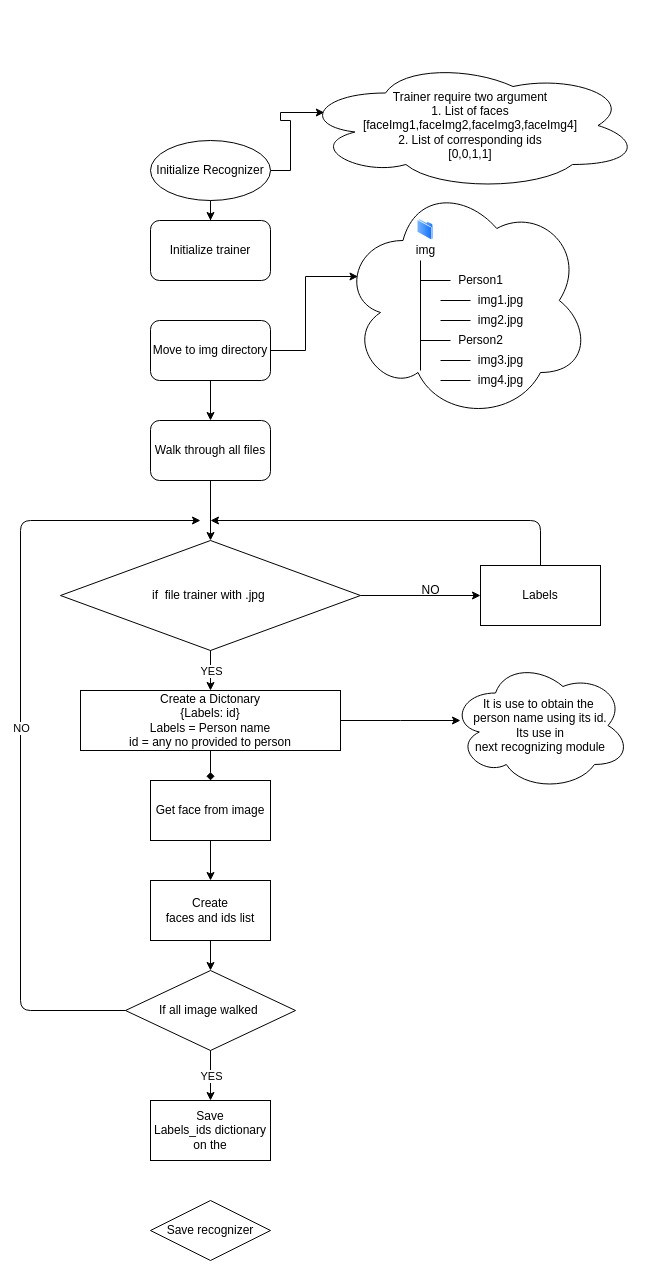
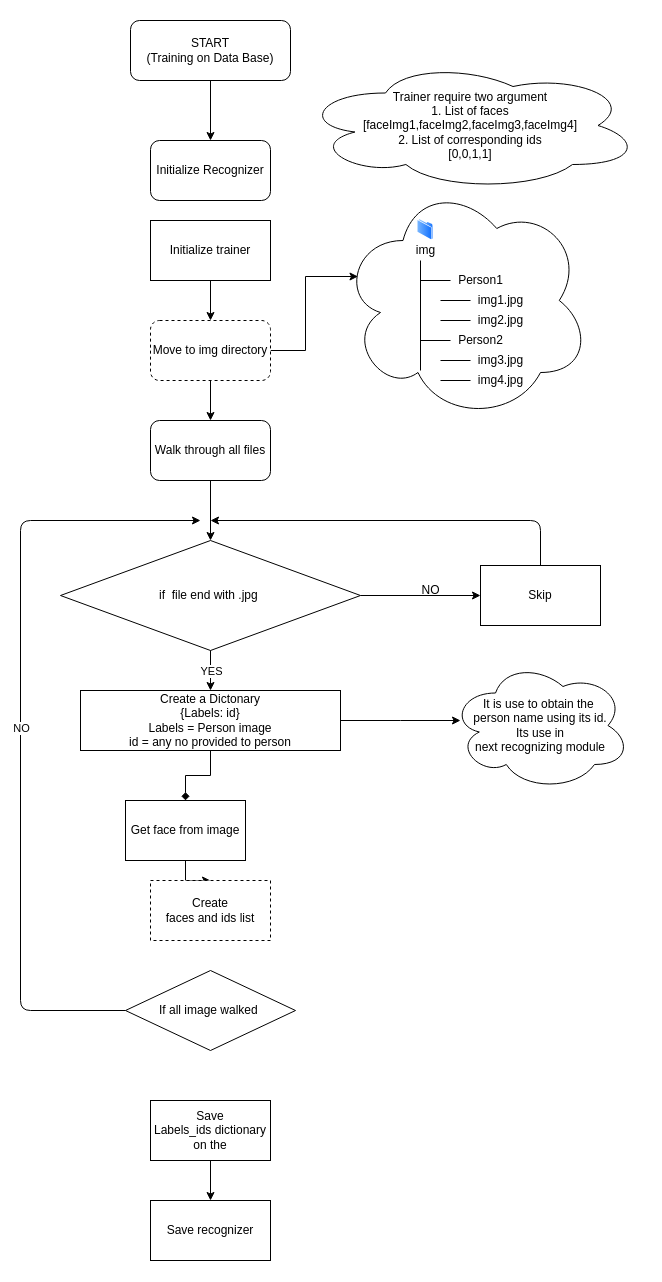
  <mxCell id="0" />
  <mxCell id="1" parent="0" />
- <mxCell id="4" value="" style="edgeStyle=orthogonalEdgeStyle;rounded=0;orthogonalLoop=1;jettySize=auto;html=1;" parent="1" source="6" target="8" edge="1"><mxGeometry relative="1" as="geometry" /></mxCell>
- <mxCell id="5" style="edgeStyle=orthogonalEdgeStyle;rounded=0;orthogonalLoop=1;jettySize=auto;html=1;entryX=0.07;entryY=0.4;entryDx=0;entryDy=0;entryPerimeter=0;" parent="1" source="6" target="37" edge="1"><mxGeometry relative="1" as="geometry" /></mxCell>
- <mxCell id="6" value="Initialize Recognizer" style="ellipse;whiteSpace=wrap;html=1;" parent="1" vertex="1"><mxGeometry x="150" y="140" width="120" height="60" as="geometry" /></mxCell>
- <mxCell id="8" value="Initialize trainer" style="whiteSpace=wrap;html=1;rounded=1;" parent="1" vertex="1"><mxGeometry x="150" y="220" width="120" height="60" as="geometry" /></mxCell>
+ <mxCell id="2" value="" style="edgeStyle=orthogonalEdgeStyle;rounded=0;orthogonalLoop=1;jettySize=auto;html=1;" parent="1" source="3" target="6" edge="1"><mxGeometry relative="1" as="geometry" /></mxCell>
+ <mxCell id="3" value="START&lt;br&gt;(Training on Data Base)" style="rounded=1;whiteSpace=wrap;html=1;" parent="1" vertex="1"><mxGeometry x="130" y="20" width="160" height="60" as="geometry" /></mxCell>
+ <mxCell id="6" value="Initialize Recognizer" style="whiteSpace=wrap;html=1;rounded=1;" parent="1" vertex="1"><mxGeometry x="150" y="140" width="120" height="60" as="geometry" /></mxCell>
+ <mxCell id="7" value="" style="edgeStyle=orthogonalEdgeStyle;rounded=0;orthogonalLoop=1;jettySize=auto;html=1;" parent="1" source="8" target="11" edge="1"><mxGeometry relative="1" as="geometry" /></mxCell>
+ <mxCell id="8" value="Initialize trainer" style="whiteSpace=wrap;html=1;rounded=0;" parent="1" vertex="1"><mxGeometry x="150" y="220" width="120" height="60" as="geometry" /></mxCell>
  <mxCell id="9" style="edgeStyle=orthogonalEdgeStyle;rounded=0;orthogonalLoop=1;jettySize=auto;html=1;entryX=0.07;entryY=0.4;entryDx=0;entryDy=0;entryPerimeter=0;" parent="1" source="11" target="12" edge="1"><mxGeometry relative="1" as="geometry" /></mxCell>
  <mxCell id="10" value="" style="edgeStyle=orthogonalEdgeStyle;rounded=0;orthogonalLoop=1;jettySize=auto;html=1;" parent="1" source="11" target="28" edge="1"><mxGeometry relative="1" as="geometry" /></mxCell>
- <mxCell id="11" value="Move to img directory" style="whiteSpace=wrap;html=1;rounded=1;" parent="1" vertex="1"><mxGeometry x="150" y="320" width="120" height="60" as="geometry" /></mxCell>
+ <mxCell id="11" value="Move to img directory" style="whiteSpace=wrap;html=1;rounded=1;dashed=1;" parent="1" vertex="1"><mxGeometry x="150" y="320" width="120" height="60" as="geometry" /></mxCell>
  <mxCell id="12" value="&lt;div style=&quot;text-align: left&quot;&gt;&lt;br&gt;&lt;/div&gt;" style="ellipse;shape=cloud;whiteSpace=wrap;html=1;rounded=0;" parent="1" vertex="1"><mxGeometry x="340" y="180" width="250" height="240" as="geometry" /></mxCell>
  <mxCell id="13" value="" style="endArrow=none;html=1;" parent="1" edge="1"><mxGeometry width="50" height="50" relative="1" as="geometry"><mxPoint x="420" y="370" as="sourcePoint" /><mxPoint x="420" y="260" as="targetPoint" /></mxGeometry></mxCell>
  <mxCell id="14" value="img" style="text;html=1;align=center;verticalAlign=middle;resizable=0;points=[];autosize=1;" parent="1" vertex="1"><mxGeometry x="410" y="240" width="30" height="20" as="geometry" /></mxCell>
  <mxCell id="15" value="" style="endArrow=none;html=1;" parent="1" edge="1"><mxGeometry width="50" height="50" relative="1" as="geometry"><mxPoint x="420" y="280" as="sourcePoint" /><mxPoint x="450" y="280" as="targetPoint" /></mxGeometry></mxCell>
  <mxCell id="16" value="Person1" style="text;html=1;align=center;verticalAlign=middle;resizable=0;points=[];autosize=1;" parent="1" vertex="1"><mxGeometry x="450" y="270" width="60" height="20" as="geometry" /></mxCell>
  <mxCell id="17" value="" style="aspect=fixed;perimeter=ellipsePerimeter;html=1;align=center;shadow=0;dashed=0;spacingTop=3;image;image=img/lib/active_directory/folder.svg;container=0;treeFolding=0;" parent="1" vertex="1"><mxGeometry x="417" y="218.08" width="16" height="21.92" as="geometry" /></mxCell>
  <mxCell id="18" value="" style="endArrow=none;html=1;" parent="1" edge="1"><mxGeometry width="50" height="50" relative="1" as="geometry"><mxPoint x="440" y="300" as="sourcePoint" /><mxPoint x="470" y="300" as="targetPoint" /></mxGeometry></mxCell>
  <mxCell id="19" value="img1.jpg" style="text;html=1;align=center;verticalAlign=middle;resizable=0;points=[];autosize=1;" parent="1" vertex="1"><mxGeometry x="470" y="290" width="60" height="20" as="geometry" /></mxCell>
  <mxCell id="20" value="" style="endArrow=none;html=1;" parent="1" edge="1"><mxGeometry width="50" height="50" relative="1" as="geometry"><mxPoint x="440" y="320" as="sourcePoint" /><mxPoint x="470" y="320" as="targetPoint" /></mxGeometry></mxCell>
  <mxCell id="21" value="" style="endArrow=none;html=1;" parent="1" edge="1"><mxGeometry width="50" height="50" relative="1" as="geometry"><mxPoint x="420" y="340" as="sourcePoint" /><mxPoint x="450" y="340" as="targetPoint" /></mxGeometry></mxCell>
  <mxCell id="22" value="Person2" style="text;html=1;align=center;verticalAlign=middle;resizable=0;points=[];autosize=1;" parent="1" vertex="1"><mxGeometry x="450" y="330" width="60" height="20" as="geometry" /></mxCell>
  <mxCell id="23" value="" style="endArrow=none;html=1;" parent="1" edge="1"><mxGeometry width="50" height="50" relative="1" as="geometry"><mxPoint x="440" y="360" as="sourcePoint" /><mxPoint x="470" y="360" as="targetPoint" /></mxGeometry></mxCell>
  <mxCell id="24" value="img3.jpg" style="text;html=1;align=center;verticalAlign=middle;resizable=0;points=[];autosize=1;" parent="1" vertex="1"><mxGeometry x="470" y="350" width="60" height="20" as="geometry" /></mxCell>
  <mxCell id="25" value="" style="endArrow=none;html=1;" parent="1" edge="1"><mxGeometry width="50" height="50" relative="1" as="geometry"><mxPoint x="440" y="380" as="sourcePoint" /><mxPoint x="470" y="380" as="targetPoint" /></mxGeometry></mxCell>
  <mxCell id="26" value="img4.jpg" style="text;html=1;align=center;verticalAlign=middle;resizable=0;points=[];autosize=1;" parent="1" vertex="1"><mxGeometry x="470" y="370" width="60" height="20" as="geometry" /></mxCell>
  <mxCell id="27" value="" style="edgeStyle=orthogonalEdgeStyle;rounded=0;orthogonalLoop=1;jettySize=auto;html=1;entryX=0.5;entryY=0;entryDx=0;entryDy=0;" parent="1" source="28" target="30" edge="1"><mxGeometry relative="1" as="geometry"><mxPoint x="210" y="530" as="targetPoint" /></mxGeometry></mxCell>
  <mxCell id="28" value="Walk through all files" style="whiteSpace=wrap;html=1;rounded=1;" parent="1" vertex="1"><mxGeometry x="150" y="420" width="120" height="60" as="geometry" /></mxCell>
  <mxCell id="29" value="" style="edgeStyle=orthogonalEdgeStyle;rounded=0;orthogonalLoop=1;jettySize=auto;html=1;" parent="1" source="30" target="34" edge="1"><mxGeometry relative="1" as="geometry" /></mxCell>
- <mxCell id="30" value="if&amp;nbsp; file trainer with .jpg&amp;nbsp;" style="rhombus;whiteSpace=wrap;html=1;" parent="1" vertex="1"><mxGeometry x="60" y="540" width="300" height="110" as="geometry" /></mxCell>
+ <mxCell id="30" value="if&amp;nbsp; file end with .jpg&amp;nbsp;" style="rhombus;whiteSpace=wrap;html=1;" parent="1" vertex="1"><mxGeometry x="60" y="540" width="300" height="110" as="geometry" /></mxCell>
  <mxCell id="31" value="img2.jpg" style="text;html=1;align=center;verticalAlign=middle;resizable=0;points=[];autosize=1;" parent="1" vertex="1"><mxGeometry x="470" y="310" width="60" height="20" as="geometry" /></mxCell>
  <mxCell id="32" value="" style="endArrow=classic;html=1;exitX=0.5;exitY=1;exitDx=0;exitDy=0;entryX=0.5;entryY=0;entryDx=0;entryDy=0;" parent="1" source="30" target="40" edge="1"><mxGeometry relative="1" as="geometry"><mxPoint x="-50" y="570" as="sourcePoint" /><mxPoint x="210" y="720" as="targetPoint" /><Array as="points" /></mxGeometry></mxCell>
  <mxCell id="33" value="YES" style="edgeLabel;resizable=0;html=1;align=center;verticalAlign=middle;" parent="32" connectable="0" vertex="1"><mxGeometry relative="1" as="geometry" /></mxCell>
- <mxCell id="34" value="Labels" style="whiteSpace=wrap;html=1;" parent="1" vertex="1"><mxGeometry x="480" y="565" width="120" height="60" as="geometry" /></mxCell>
+ <mxCell id="34" value="Skip" style="whiteSpace=wrap;html=1;" parent="1" vertex="1"><mxGeometry x="480" y="565" width="120" height="60" as="geometry" /></mxCell>
  <mxCell id="35" value="NO" style="text;html=1;align=center;verticalAlign=middle;resizable=0;points=[];autosize=1;" parent="1" vertex="1"><mxGeometry x="415" y="580" width="30" height="20" as="geometry" /></mxCell>
  <mxCell id="36" value="" style="endArrow=classic;html=1;exitX=0.5;exitY=0;exitDx=0;exitDy=0;" parent="1" source="34" edge="1"><mxGeometry width="50" height="50" relative="1" as="geometry"><mxPoint x="380" y="550" as="sourcePoint" /><mxPoint x="210" y="520" as="targetPoint" /><Array as="points"><mxPoint x="540" y="520" /></Array></mxGeometry></mxCell>
  <mxCell id="37" value="Trainer require two argument&lt;br&gt;1. List of faces&lt;br&gt;[faceImg1,faceImg2,faceImg3,faceImg4]&lt;br&gt;2. List of corresponding ids&lt;br&gt;[0,0,1,1]&lt;br&gt;" style="ellipse;shape=cloud;whiteSpace=wrap;html=1;" parent="1" vertex="1"><mxGeometry x="300" y="60" width="340" height="130" as="geometry" /></mxCell>
  <mxCell id="38" style="edgeStyle=orthogonalEdgeStyle;rounded=0;orthogonalLoop=1;jettySize=auto;html=1;" parent="1" source="40" edge="1"><mxGeometry relative="1" as="geometry"><mxPoint x="460" y="720" as="targetPoint" /><Array as="points" /></mxGeometry></mxCell>
  <mxCell id="39" value="" style="edgeStyle=orthogonalEdgeStyle;rounded=0;orthogonalLoop=1;jettySize=auto;html=1;endArrow=diamond;" parent="1" source="40" target="43" edge="1"><mxGeometry relative="1" as="geometry" /></mxCell>
- <mxCell id="40" value="Create a Dictonary&lt;br&gt;{Labels: id}&lt;br&gt;Labels = Person name&lt;br&gt;id = any no provided to person" style="rounded=0;whiteSpace=wrap;html=1;" parent="1" vertex="1"><mxGeometry x="80" y="690" width="260" height="60" as="geometry" /></mxCell>
+ <mxCell id="40" value="Create a Dictonary&lt;br&gt;{Labels: id}&lt;br&gt;Labels = Person image&lt;br&gt;id = any no provided to person" style="rounded=0;whiteSpace=wrap;html=1;" parent="1" vertex="1"><mxGeometry x="80" y="690" width="260" height="60" as="geometry" /></mxCell>
  <mxCell id="41" value="It is use to obtain the&amp;nbsp;&lt;br&gt;person name using its id.&lt;br&gt;Its use in &lt;br&gt;next recognizing module" style="ellipse;shape=cloud;whiteSpace=wrap;html=1;" parent="1" vertex="1"><mxGeometry x="450" y="660" width="180" height="130" as="geometry" /></mxCell>
  <mxCell id="42" value="" style="edgeStyle=orthogonalEdgeStyle;rounded=0;orthogonalLoop=1;jettySize=auto;html=1;" parent="1" source="43" target="45" edge="1"><mxGeometry relative="1" as="geometry" /></mxCell>
- <mxCell id="43" value="Get face from image" style="whiteSpace=wrap;html=1;rounded=0;" parent="1" vertex="1"><mxGeometry x="150" y="780" width="120" height="60" as="geometry" /></mxCell>
- <mxCell id="44" style="edgeStyle=orthogonalEdgeStyle;rounded=0;orthogonalLoop=1;jettySize=auto;html=1;entryX=0.5;entryY=0;entryDx=0;entryDy=0;" parent="1" source="45" target="46" edge="1"><mxGeometry relative="1" as="geometry" /></mxCell>
- <mxCell id="45" value="Create&lt;br&gt;faces and ids list" style="whiteSpace=wrap;html=1;rounded=0;" parent="1" vertex="1"><mxGeometry x="150" y="880" width="120" height="60" as="geometry" /></mxCell>
+ <mxCell id="43" value="Get face from image" style="whiteSpace=wrap;html=1;rounded=0;" parent="1" vertex="1"><mxGeometry x="125" y="800" width="120" height="60" as="geometry" /></mxCell>
+ <mxCell id="45" value="Create&lt;br&gt;faces and ids list" style="whiteSpace=wrap;html=1;rounded=0;dashed=1;" parent="1" vertex="1"><mxGeometry x="150" y="880" width="120" height="60" as="geometry" /></mxCell>
  <mxCell id="46" value="If all image walked&amp;nbsp;" style="rhombus;whiteSpace=wrap;html=1;" parent="1" vertex="1"><mxGeometry x="125" y="970" width="170" height="80" as="geometry" /></mxCell>
- <mxCell id="47" value="" style="endArrow=classic;html=1;exitX=0.5;exitY=1;exitDx=0;exitDy=0;entryX=0.5;entryY=0;entryDx=0;entryDy=0;" parent="1" source="46" target="52" edge="1"><mxGeometry relative="1" as="geometry"><mxPoint x="180" y="1060" as="sourcePoint" /><mxPoint x="210" y="1130" as="targetPoint" /></mxGeometry></mxCell>
- <mxCell id="48" value="YES" style="edgeLabel;resizable=0;html=1;align=center;verticalAlign=middle;" parent="47" connectable="0" vertex="1"><mxGeometry relative="1" as="geometry" /></mxCell>
  <mxCell id="49" value="" style="endArrow=classic;html=1;exitX=0;exitY=0.5;exitDx=0;exitDy=0;" parent="1" source="46" edge="1"><mxGeometry relative="1" as="geometry"><mxPoint x="-50" y="1070" as="sourcePoint" /><mxPoint x="200" y="520" as="targetPoint" /><Array as="points"><mxPoint x="20" y="1010" /><mxPoint x="20" y="520" /></Array></mxGeometry></mxCell>
  <mxCell id="50" value="NO" style="edgeLabel;resizable=0;html=1;align=center;verticalAlign=middle;" parent="49" connectable="0" vertex="1"><mxGeometry relative="1" as="geometry" /></mxCell>
+ <mxCell id="51" value="" style="edgeStyle=orthogonalEdgeStyle;rounded=0;orthogonalLoop=1;jettySize=auto;html=1;" parent="1" source="52" target="53" edge="1"><mxGeometry relative="1" as="geometry" /></mxCell>
  <mxCell id="52" value="Save&lt;br&gt;Labels_ids dictionary on the" style="rounded=0;whiteSpace=wrap;html=1;" parent="1" vertex="1"><mxGeometry x="150" y="1100" width="120" height="60" as="geometry" /></mxCell>
- <mxCell id="53" value="Save recognizer" style="rhombus;whiteSpace=wrap;html=1;" parent="1" vertex="1"><mxGeometry x="150" y="1200" width="120" height="60" as="geometry" /></mxCell>
+ <mxCell id="53" value="Save recognizer" style="whiteSpace=wrap;html=1;rounded=0;" parent="1" vertex="1"><mxGeometry x="150" y="1200" width="120" height="60" as="geometry" /></mxCell>
